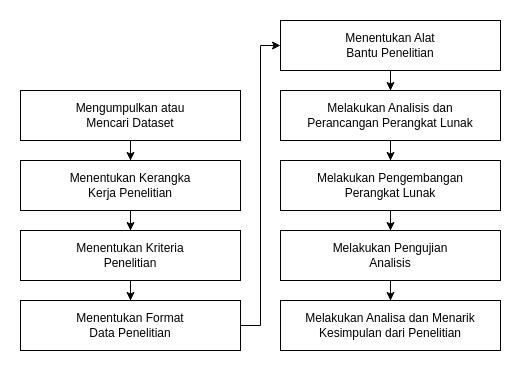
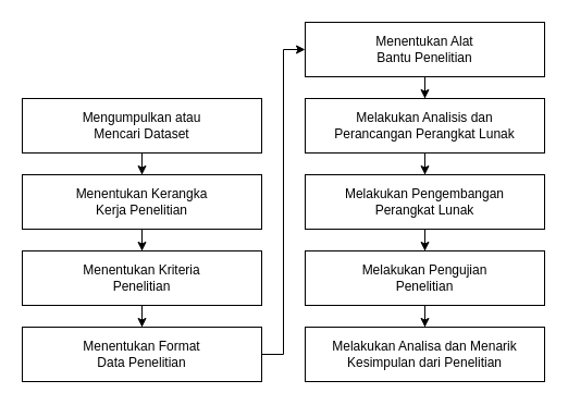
  <mxCell id="0" />
  <mxCell id="1" parent="0" />
  <mxCell id="2" style="edgeStyle=orthogonalEdgeStyle;rounded=0;orthogonalLoop=1;jettySize=auto;html=1;entryX=0.5;entryY=0;entryDx=0;entryDy=0;" edge="1" parent="1" source="3" target="10"><mxGeometry relative="1" as="geometry" /></mxCell>
  <mxCell id="3" value="Mengumpulkan atau&lt;br&gt;Mencari Dataset" style="rounded=0;whiteSpace=wrap;html=1;" vertex="1" parent="1"><mxGeometry x="20" y="90" width="220" height="50" as="geometry" /></mxCell>
  <mxCell id="4" value="Melakukan Analisa dan Menarik&lt;br&gt;Kesimpulan dari Penelitian" style="rounded=0;whiteSpace=wrap;html=1;" vertex="1" parent="1"><mxGeometry x="280" y="300" width="220" height="50" as="geometry" /></mxCell>
  <mxCell id="5" value="" style="edgeStyle=orthogonalEdgeStyle;rounded=0;orthogonalLoop=1;jettySize=auto;html=1;" edge="1" parent="1" source="6" target="8"><mxGeometry relative="1" as="geometry" /></mxCell>
  <mxCell id="6" value="Melakukan Analisis dan&lt;br&gt;Perancangan Perangkat Lunak" style="rounded=0;whiteSpace=wrap;html=1;" vertex="1" parent="1"><mxGeometry x="280" y="90" width="220" height="50" as="geometry" /></mxCell>
  <mxCell id="7" style="edgeStyle=orthogonalEdgeStyle;rounded=0;orthogonalLoop=1;jettySize=auto;html=1;" edge="1" parent="1" source="8" target="16"><mxGeometry relative="1" as="geometry" /></mxCell>
  <mxCell id="8" value="Melakukan Pengembangan&lt;br&gt;Perangkat Lunak" style="rounded=0;whiteSpace=wrap;html=1;" vertex="1" parent="1"><mxGeometry x="280" y="160" width="220" height="50" as="geometry" /></mxCell>
  <mxCell id="9" style="edgeStyle=orthogonalEdgeStyle;rounded=0;orthogonalLoop=1;jettySize=auto;html=1;" edge="1" parent="1" source="10" target="18"><mxGeometry relative="1" as="geometry" /></mxCell>
  <mxCell id="10" value="Menentukan Kerangka&lt;br&gt;Kerja Penelitian" style="rounded=0;whiteSpace=wrap;html=1;" vertex="1" parent="1"><mxGeometry x="20" y="160" width="220" height="50" as="geometry" /></mxCell>
  <mxCell id="11" style="edgeStyle=orthogonalEdgeStyle;rounded=0;orthogonalLoop=1;jettySize=auto;html=1;entryX=0;entryY=0.5;entryDx=0;entryDy=0;" edge="1" parent="1" source="12" target="14"><mxGeometry relative="1" as="geometry" /></mxCell>
  <mxCell id="12" value="Menentukan Format&lt;br&gt;Data Penelitian" style="rounded=0;whiteSpace=wrap;html=1;" vertex="1" parent="1"><mxGeometry x="20" y="300" width="220" height="50" as="geometry" /></mxCell>
  <mxCell id="13" style="edgeStyle=orthogonalEdgeStyle;rounded=0;orthogonalLoop=1;jettySize=auto;html=1;" edge="1" parent="1" source="14" target="6"><mxGeometry relative="1" as="geometry" /></mxCell>
  <mxCell id="14" value="Menentukan Alat&lt;br&gt;Bantu Penelitian" style="rounded=0;whiteSpace=wrap;html=1;" vertex="1" parent="1"><mxGeometry x="280" y="20" width="220" height="50" as="geometry" /></mxCell>
  <mxCell id="15" style="edgeStyle=orthogonalEdgeStyle;rounded=0;orthogonalLoop=1;jettySize=auto;html=1;entryX=0.5;entryY=0;entryDx=0;entryDy=0;" edge="1" parent="1" source="16" target="4"><mxGeometry relative="1" as="geometry" /></mxCell>
- <mxCell id="16" value="Melakukan Pengujian&lt;br&gt;Analisis" style="rounded=0;whiteSpace=wrap;html=1;" vertex="1" parent="1"><mxGeometry x="280" y="230" width="220" height="50" as="geometry" /></mxCell>
+ <mxCell id="16" value="Melakukan Pengujian&lt;br&gt;Penelitian" style="rounded=0;whiteSpace=wrap;html=1;" vertex="1" parent="1"><mxGeometry x="280" y="230" width="220" height="50" as="geometry" /></mxCell>
  <mxCell id="17" style="edgeStyle=orthogonalEdgeStyle;rounded=0;orthogonalLoop=1;jettySize=auto;html=1;" edge="1" parent="1" source="18" target="12"><mxGeometry relative="1" as="geometry" /></mxCell>
  <mxCell id="18" value="Menentukan Kriteria&lt;br&gt;Penelitian" style="rounded=0;whiteSpace=wrap;html=1;" vertex="1" parent="1"><mxGeometry x="20" y="230" width="220" height="50" as="geometry" /></mxCell>
